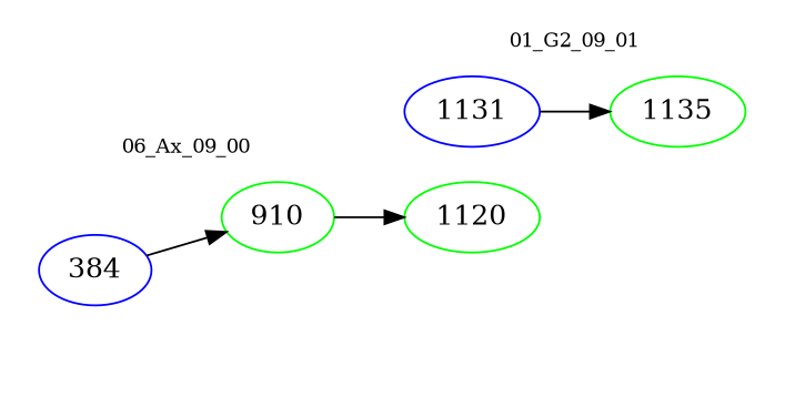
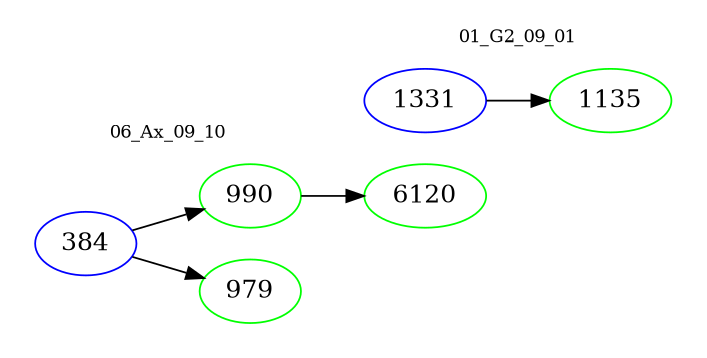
  digraph {
    rankdir=LR
    node [color=green]
    edge [color=black]
    n1 [color=blue label=384]
-   n3 [label=910]
-   n4 [color=blue label=1131]
-   n5 [label=1120]
+   n2 [label=979]
+   n3 [label=990]
+   n4 [color=blue label=1331]
+   n5 [label=6120]
    n6 [label=1135]
    subgraph cluster_1 {
      color=white
      fontsize=10
-     label="06_Ax_09_00"
+     label="06_Ax_09_10"
      n1
+     n2
      n3
    }
    subgraph cluster_2 {
      color=white
      fontsize=10
      label="01_G2_09_01"
      n4
      n5
      n6
    }
+   n1 -> n2
    n1 -> n3
    n3 -> n5
    n4 -> n6
  }
